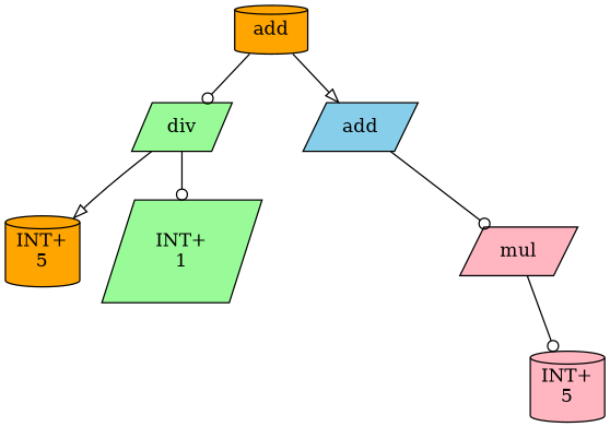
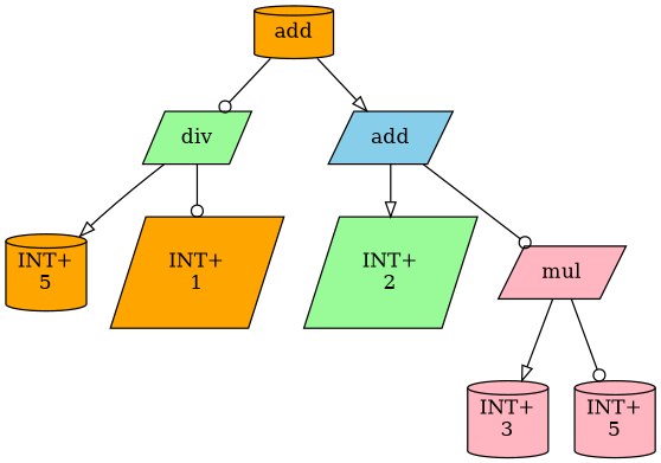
  digraph {
    node [fillcolor=palegreen shape=parallelogram style=filled]
    edge [arrowhead=odot]
    n1 [fillcolor=orange label=add shape=cylinder]
    n2 [label=div]
    n3 [fillcolor=skyblue label=add]
    n4 [fillcolor=orange label="INT+\n5" shape=cylinder]
-   n5 [label="INT+\n1"]
+   n5 [fillcolor=orange label="INT+\n1"]
+   n6 [label="INT+\n2"]
    n7 [fillcolor=lightpink label=mul]
+   n8 [fillcolor=lightpink label="INT+\n3" shape=cylinder]
    n9 [fillcolor=lightpink label="INT+\n5" shape=cylinder]
    n1 -> n2
    n1 -> n3 [arrowhead=onormal]
    n2 -> n4 [arrowhead=onormal]
    n2 -> n5
+   n3 -> n6 [arrowhead=onormal]
    n3 -> n7
+   n7 -> n8 [arrowhead=onormal]
    n7 -> n9
  }
